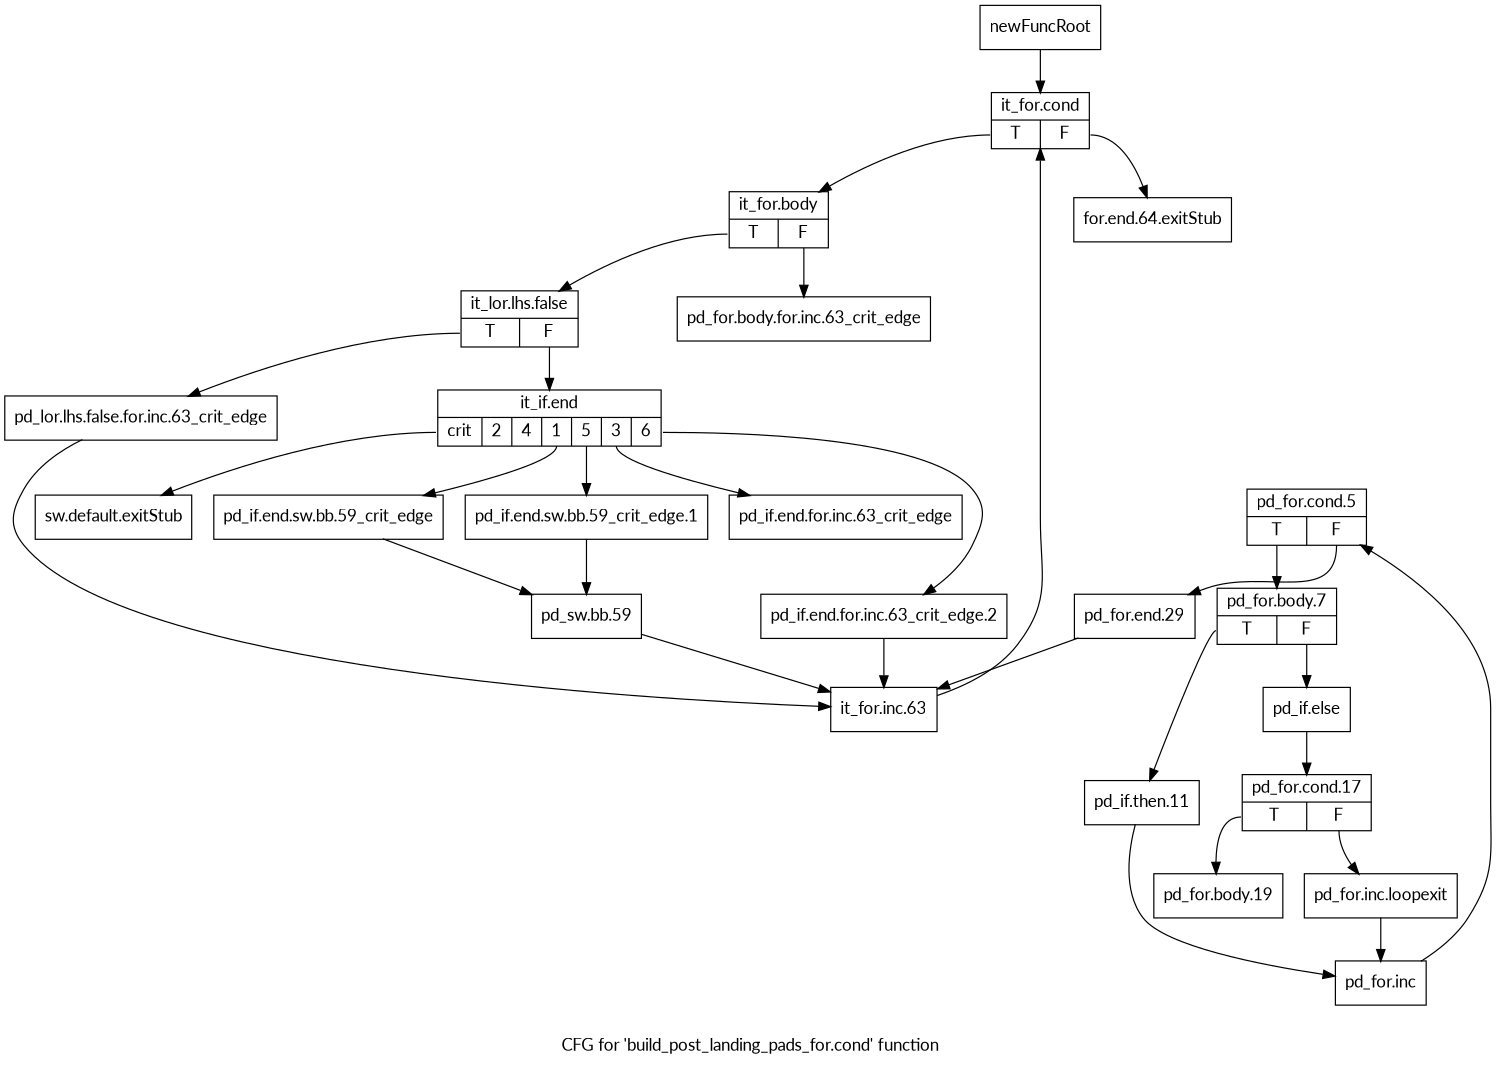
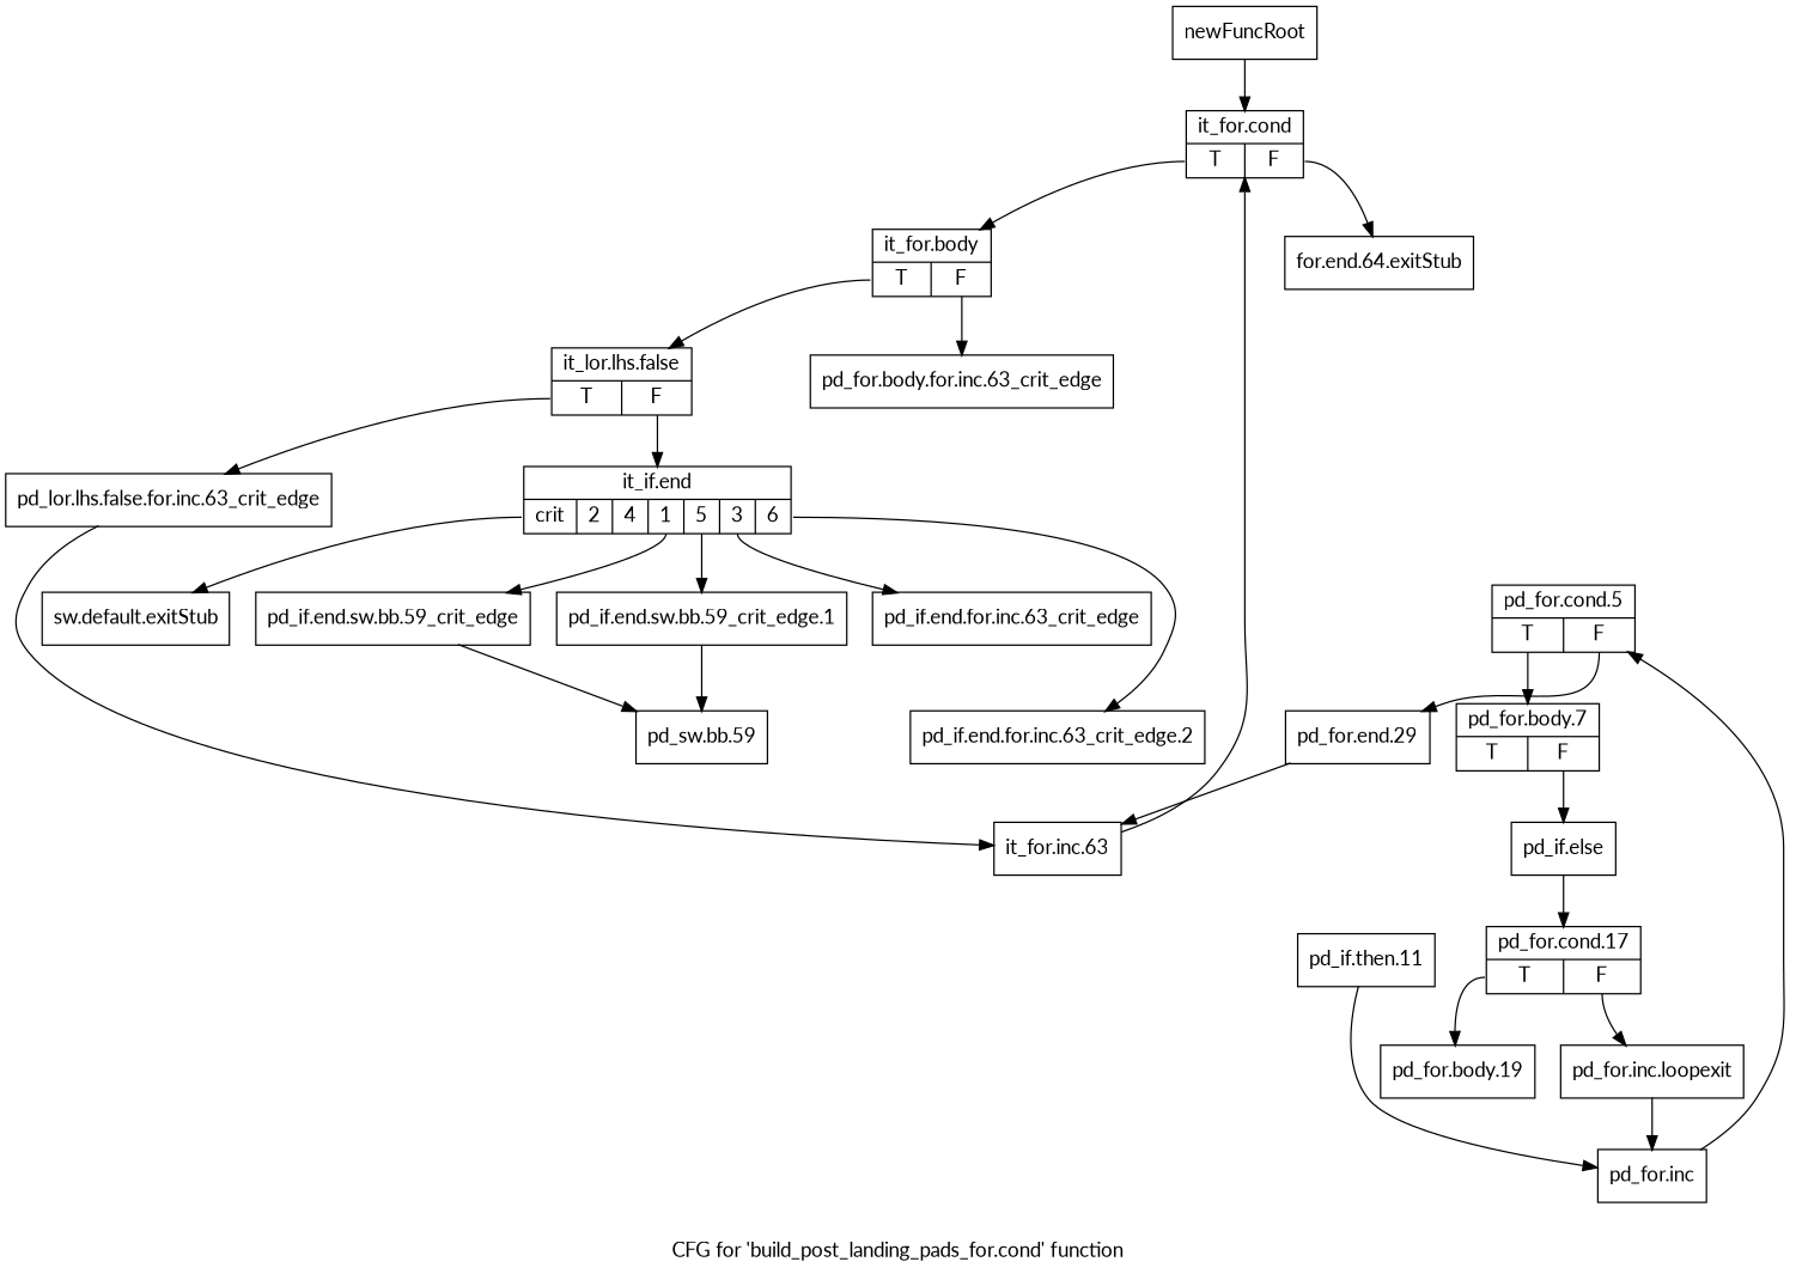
  digraph {
    fontname=Lato
    label="CFG for 'build_post_landing_pads_for.cond' function"
    node [fontname=Lato shape=record]
    edge [fontname=Lato]
    n1 [label="{newFuncRoot}"]
    n2 [label="{it_for.cond|{<s0>T|<s1>F}}"]
    n3 [label="{for.end.64.exitStub}"]
    n4 [label="{it_for.body|{<s0>T|<s1>F}}"]
    n5 [label="{it_lor.lhs.false|{<s0>T|<s1>F}}"]
    n6 [label="{pd_for.body.for.inc.63_crit_edge}"]
    n7 [label="{sw.default.exitStub}"]
    n8 [label="{pd_lor.lhs.false.for.inc.63_crit_edge}"]
    n9 [label="{it_if.end|{<s0>crit|<s1>2|<s2>4|<s3>1|<s4>5|<s5>3|<s6>6}}"]
    n10 [label="{it_for.inc.63}"]
    n11 [label="{pd_if.end.sw.bb.59_crit_edge}"]
    n12 [label="{pd_if.end.sw.bb.59_crit_edge.1}"]
    n13 [label="{pd_if.end.for.inc.63_crit_edge}"]
    n14 [label="{pd_if.end.for.inc.63_crit_edge.2}"]
    n15 [label="{pd_sw.bb.59}"]
    n16 [label="{pd_for.cond.5|{<s0>T|<s1>F}}"]
    n17 [label="{pd_for.body.7|{<s0>T|<s1>F}}"]
    n18 [label="{pd_for.end.29}"]
    n19 [label="{pd_if.then.11}"]
    n20 [label="{pd_if.else}"]
    n21 [label="{pd_for.inc}"]
    n22 [label="{pd_for.cond.17|{<s0>T|<s1>F}}"]
    n23 [label="{pd_for.body.19}"]
    n24 [label="{pd_for.inc.loopexit}"]
    n1 -> n2
    n2 -> n3 [tailport=s1]
    n2 -> n4 [tailport=s0]
    n4 -> n5 [tailport=s0]
    n4 -> n6 [tailport=s1]
    n5 -> n8 [tailport=s0]
    n5 -> n9 [tailport=s1]
    n8 -> n10
    n9 -> n7 [tailport=s0]
    n9 -> n11 [tailport=s3]
    n9 -> n12 [tailport=s4]
    n9 -> n13 [tailport=s5]
    n9 -> n14 [tailport=s6]
    n10 -> n2
    n11 -> n15
    n12 -> n15
-   n14 -> n10
-   n15 -> n10
    n16 -> n17 [tailport=s0]
    n16 -> n18 [tailport=s1]
-   n17 -> n19 [tailport=s0]
    n17 -> n20 [tailport=s1]
    n18 -> n10
    n19 -> n21
    n20 -> n22
    n21 -> n16
    n22 -> n23 [tailport=s0]
    n22 -> n24 [tailport=s1]
    n24 -> n21
  }
